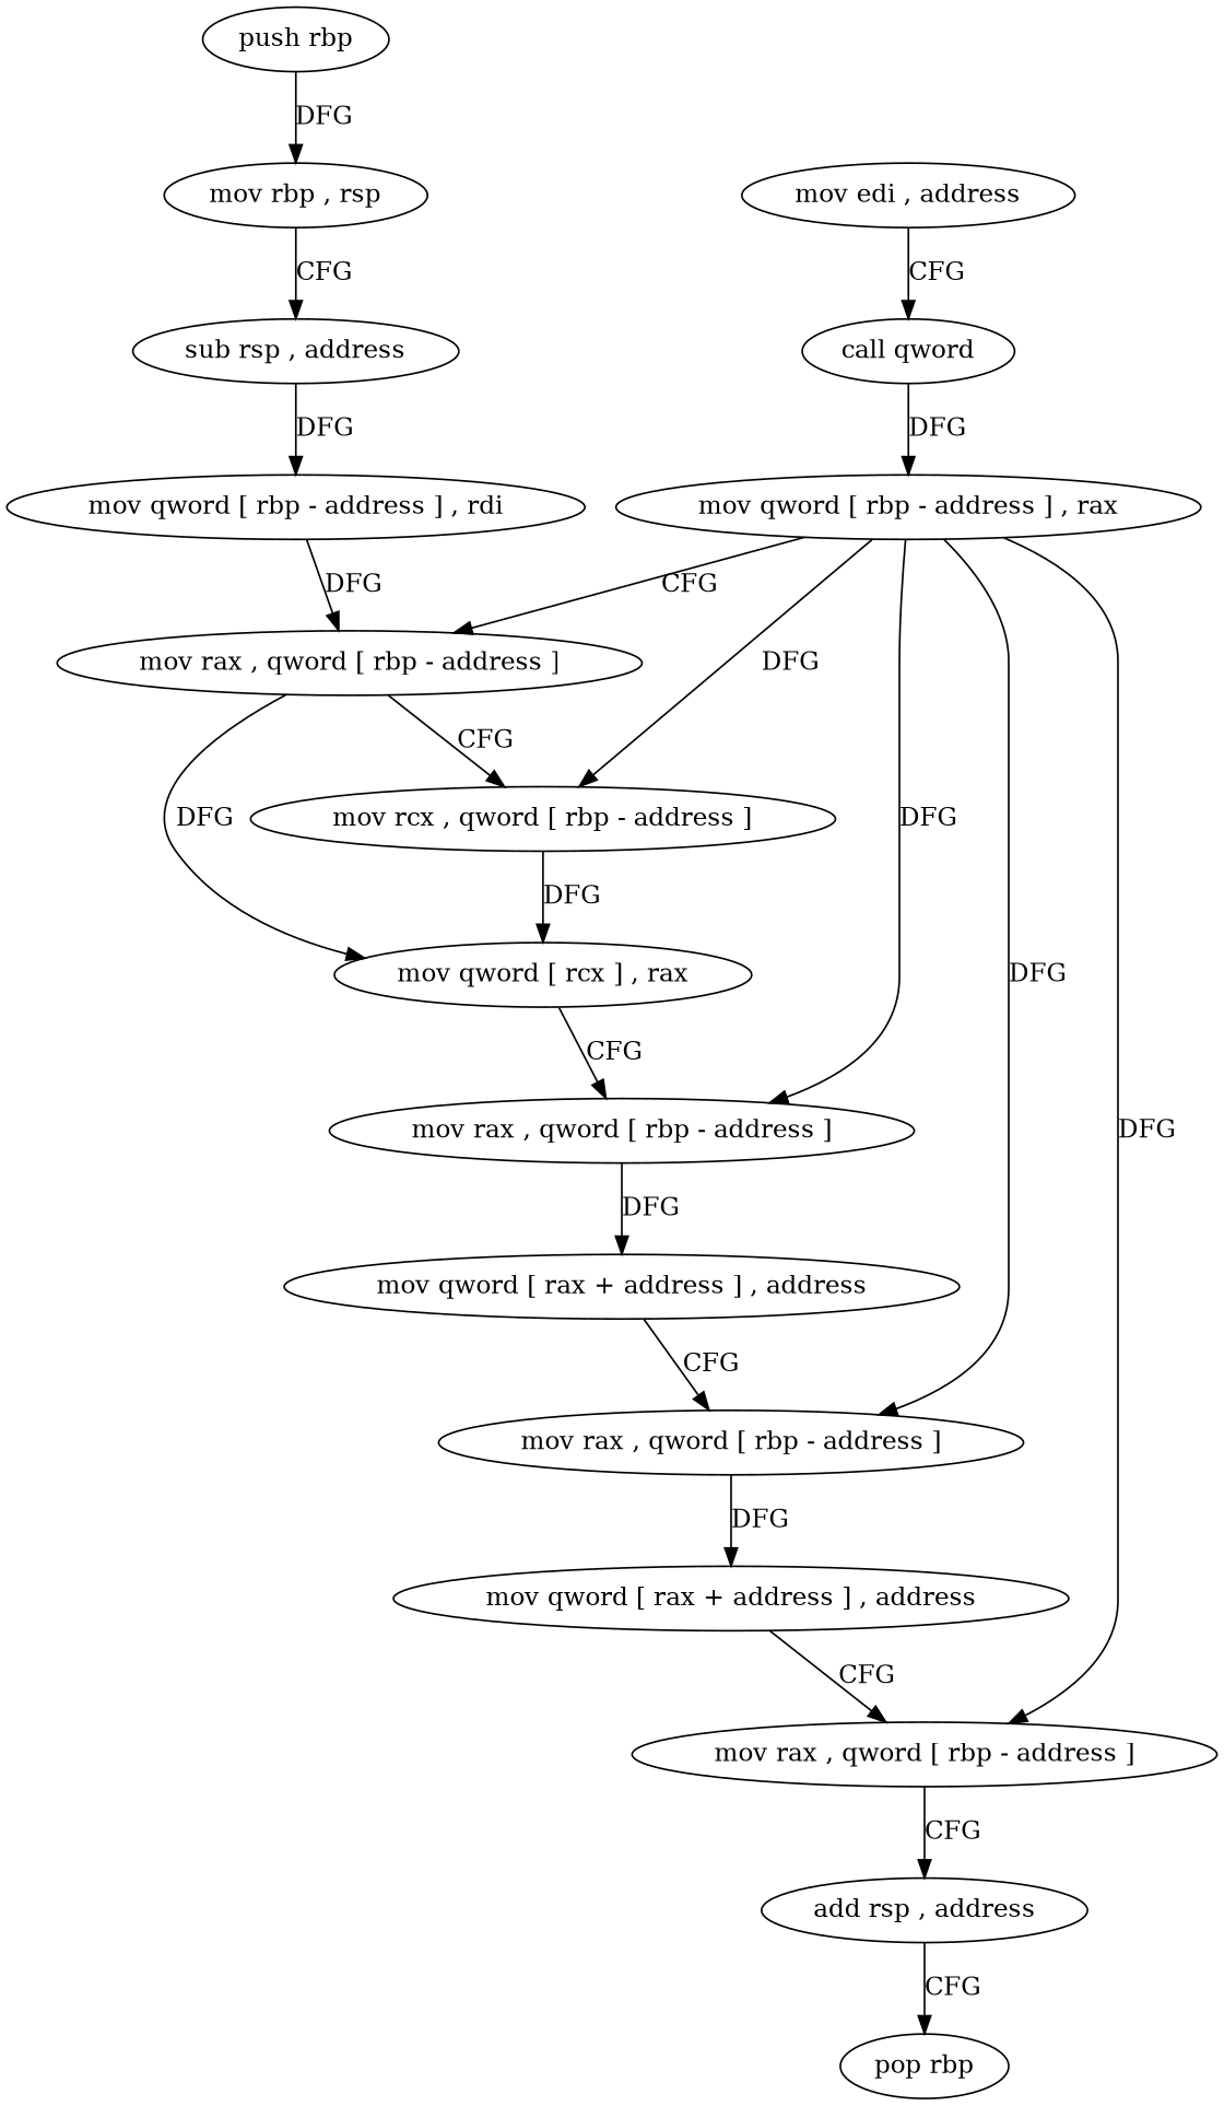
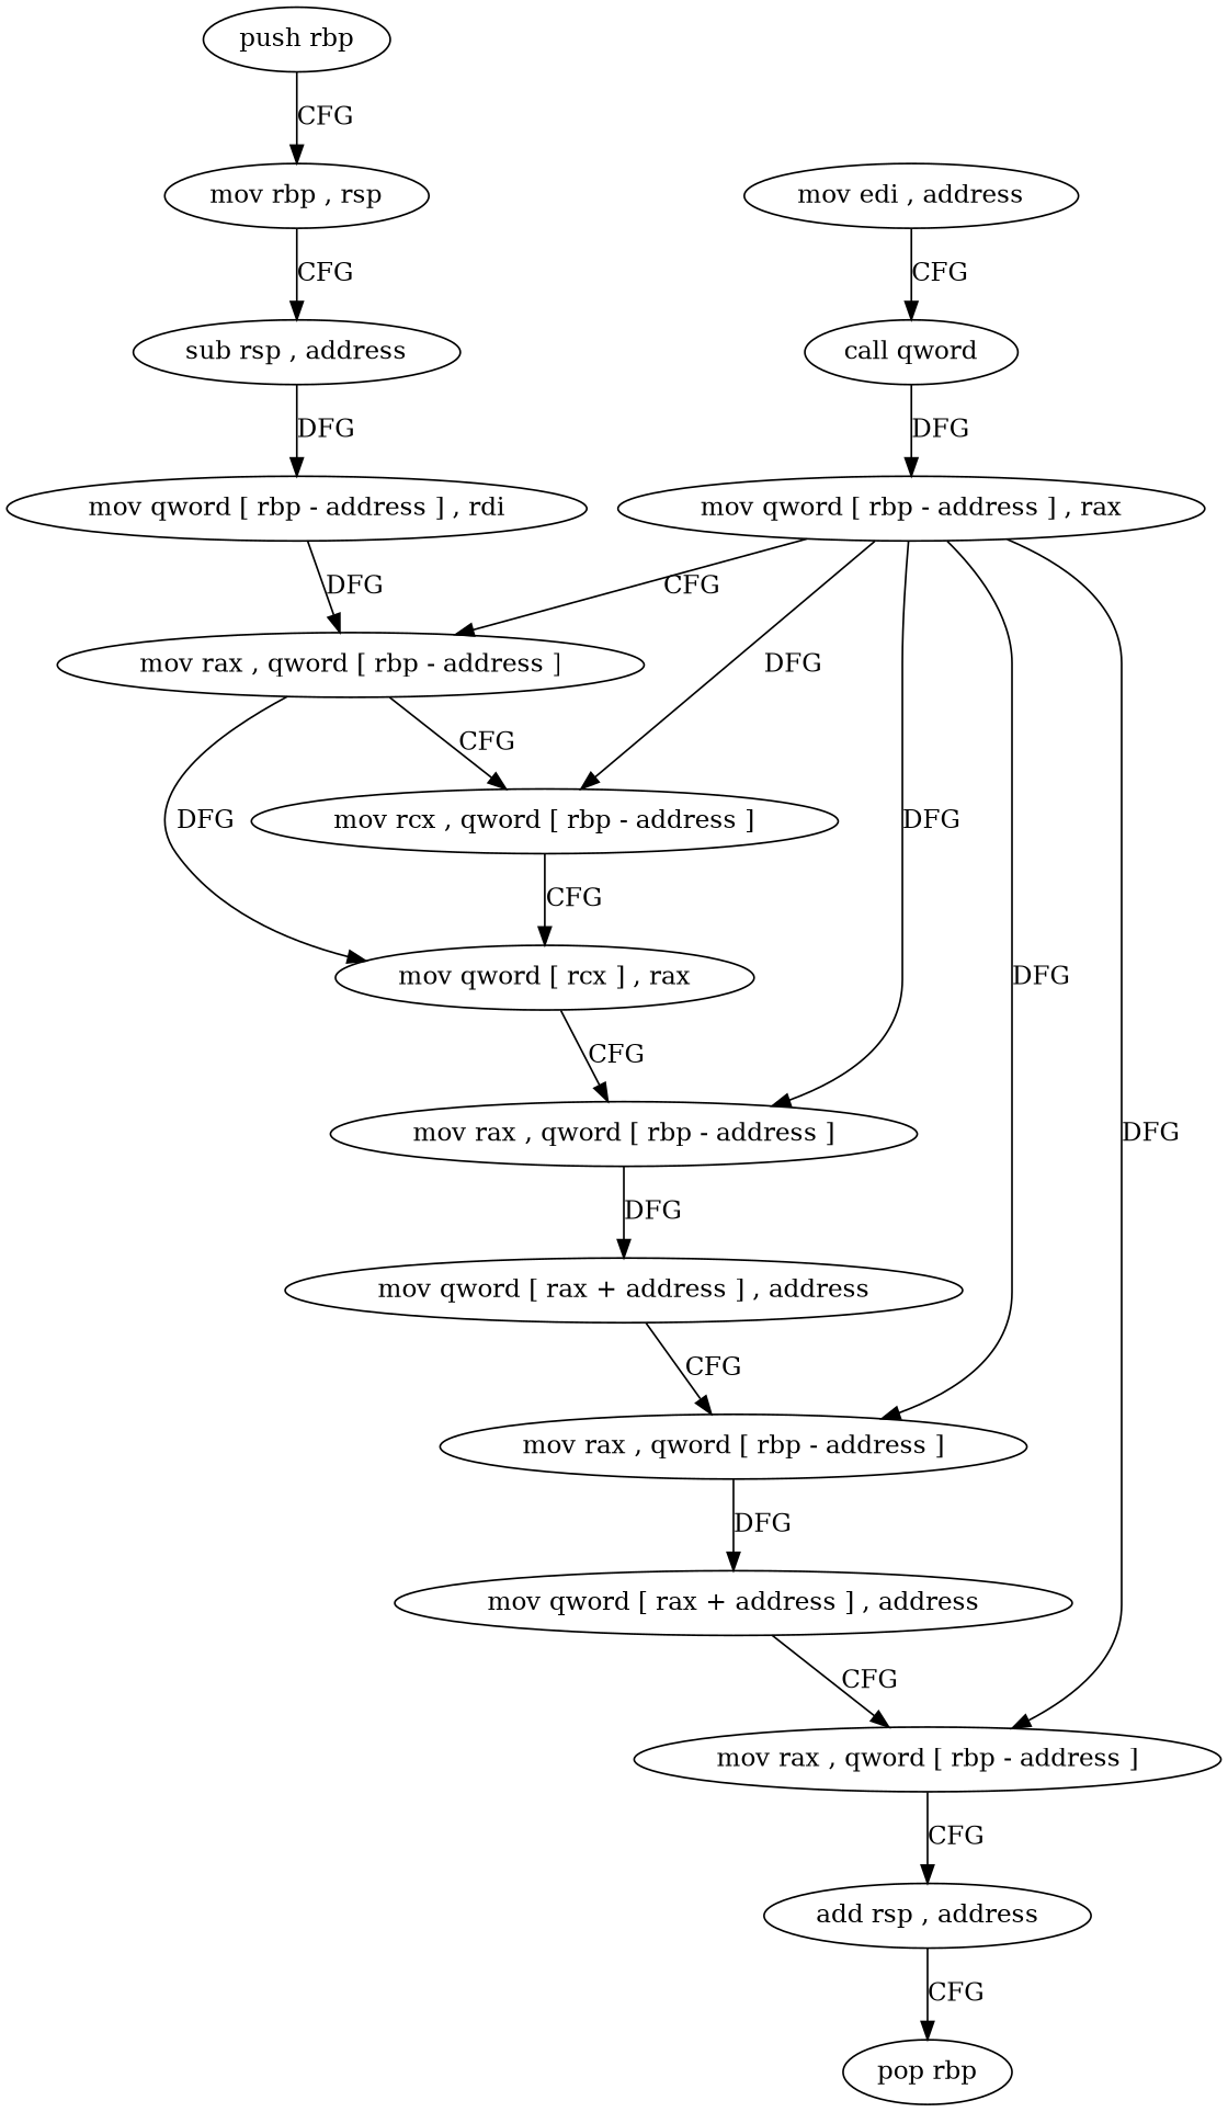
  digraph {
    n1 [label="push rbp"]
    n2 [label="mov rbp , rsp"]
    n3 [label="sub rsp , address"]
    n4 [label="mov qword [ rbp - address ] , rdi"]
    n5 [label="mov rax , qword [ rbp - address ]"]
    n6 [label="mov edi , address"]
    n7 [label="call qword"]
    n8 [label="mov rcx , qword [ rbp - address ]"]
    n9 [label="mov qword [ rcx ] , rax"]
    n10 [label="mov qword [ rbp - address ] , rax"]
    n11 [label="mov rax , qword [ rbp - address ]"]
    n12 [label="mov rax , qword [ rbp - address ]"]
    n13 [label="mov rax , qword [ rbp - address ]"]
    n14 [label="mov qword [ rax + address ] , address"]
    n15 [label="mov qword [ rax + address ] , address"]
    n16 [label="add rsp , address"]
    n17 [label="pop rbp"]
-   n1 -> n2 [label=DFG]
+   n1 -> n2 [label=CFG]
    n2 -> n3 [label=CFG]
    n3 -> n4 [label=DFG]
    n4 -> n5 [label=DFG]
    n5 -> n8 [label=CFG]
    n5 -> n9 [label=DFG]
    n6 -> n7 [label=CFG]
    n7 -> n10 [label=DFG]
-   n8 -> n9 [label=DFG]
+   n8 -> n9 [label=CFG]
    n9 -> n11 [label=CFG]
    n10 -> n5 [label=CFG]
    n10 -> n8 [label=DFG]
    n10 -> n11 [label=DFG]
    n10 -> n12 [label=DFG]
    n10 -> n13 [label=DFG]
    n11 -> n14 [label=DFG]
    n12 -> n15 [label=DFG]
    n13 -> n16 [label=CFG]
    n14 -> n12 [label=CFG]
    n15 -> n13 [label=CFG]
    n16 -> n17 [label=CFG]
  }
